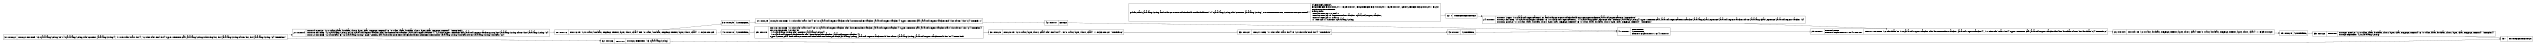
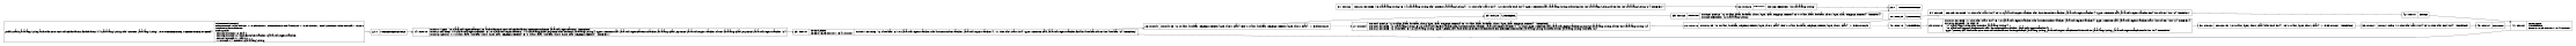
  digraph {
    rankdir=LR
    node [shape=record]
    edge [arrowhead=odot]
    n1 [label="{22\:\ ?|MTH_ENTER_BLOCK\l}"]
    n2 [label="{24\:\ 0x0000|0x0000: SGET  (r0 I:java.util.regex.Pattern) =  androidx.core.text.util.FindAddress.sHouseNumberRe java.util.regex.Pattern  (LINE:500)\l0x0002: INVOKE  (r0 I:java.util.regex.Matcher) = (r0 I:java.util.regex.Pattern), (r4 I:java.lang.CharSequence A[D('content' java.lang.String)]) type: VIRTUAL call: java.util.regex.Pattern.matcher(java.lang.CharSequence):java.util.regex.Matcher A[MD:(java.lang.CharSequence):java.util.regex.Matcher (c)]\l0x0006: CONST  (r1 I:??[int, float, boolean, short, byte, char, OBJECT, ARRAY]) = (0 ??[int, float, boolean, short, byte, char, OBJECT, ARRAY])  (LINE:501)\l}"]
    n3 [label="{25\:\ 0x0007|LOOP_START\lLOOP:0: B:25:0x0007\-\>B:41:0x0007\l|0x0007: INVOKE  (r2 I:boolean) = (r0 I:java.util.regex.Matcher A[D('houseNumberMatcher' java.util.regex.Matcher)]), (r1 I:int A[D('start' int)]) type: VIRTUAL call: java.util.regex.Matcher.find(int):boolean A[MD:(int):boolean (c)] (LINE:502)\l}"]
    n4 [label="{26\:\ 0x000b|0x000b: IF  (r2 I:??[int, boolean, OBJECT, ARRAY, byte, short, char]) == (0 ??[int, boolean, OBJECT, ARRAY, byte, short, char])  \-\> B:39:0x002e \l}"]
    n5 [label="{27\:\ 0x000d|0x000d: CONST  (r2 I:??[int, float, boolean, short, byte, char, OBJECT, ARRAY]) = (0 ??[int, float, boolean, short, byte, char, OBJECT, ARRAY])  (LINE:503)\l0x000e: INVOKE  (r2 I:java.lang.String) = (r0 I:java.util.regex.Matcher A[D('houseNumberMatcher' java.util.regex.Matcher)]), (r2 I:int) type: VIRTUAL call: java.util.regex.Matcher.group(int):java.lang.String A[MD:(int):java.lang.String (c)]\l0x0012: INVOKE  (r2 I:boolean) = (r2 I:java.lang.String) type: STATIC call: androidx.core.text.util.FindAddress.checkHouseNumber(java.lang.String):boolean A[MD:(java.lang.String):boolean (m)]\l}"]
    n6 [label="{39\:\ 0x002e|SYNTHETIC\l}"]
    n7 [label="{28\:\ 0x0016|0x0016: IF  (r2 I:??[int, boolean, OBJECT, ARRAY, byte, short, char]) == (0 ??[int, boolean, OBJECT, ARRAY, byte, short, char])  \-\> B:38:0x0029 \l}"]
    n8 [label="{35\:\ 0x002e|RETURN\l|0x002e: CONST  (r2 I:??[int, float, boolean, short, byte, char, OBJECT, ARRAY]) = (0 ??[int, float, boolean, short, byte, char, OBJECT, ARRAY])  (LINE:514)\l0x002f: RETURN  (r2 I:java.lang.String) \l}"]
    n9 [label="{38\:\ 0x0029|SYNTHETIC\l}"]
    n10 [label="{40\:\ 0x0018|SYNTHETIC\l}"]
    n11 [label="{34\:\ 0x0029|0x0029: INVOKE  (r1 I:int A[D('start' int)]) = (r0 I:java.util.regex.Matcher A[D('houseNumberMatcher' java.util.regex.Matcher)]) type: VIRTUAL call: java.util.regex.Matcher.end():int A[MD:():int (c)] (LINE:511)\l}"]
    n12 [label="{29\:\ 0x0018|0x0018: INVOKE  (r1 I:int A[D('start' int)]) = (r0 I:java.util.regex.Matcher A[D('houseNumberMatcher' java.util.regex.Matcher)]) type: VIRTUAL call: java.util.regex.Matcher.start():int A[MD:():int (c)] (LINE:504)\l0x101c: INVOKE  (r2 I:int) = \l  (r4 I:java.lang.String A[D('content' java.lang.String)])\l  (r0 I:java.util.regex.MatchResult A[D('houseNumberMatcher' java.util.regex.Matcher)])\l type: STATIC call: androidx.core.text.util.FindAddress.attemptMatch(java.lang.String, java.util.regex.MatchResult):int A[MD:(java.lang.String, java.util.regex.MatchResult):int (m)] (LINE:505)\l}"]
    n13 [label="{42\:\ 0x0007|BLOCK\l}"]
    n14 [label="{41\:\ 0x0007|LOOP_END\lSYNTHETIC\lLOOP:0: B:25:0x0007\-\>B:41:0x0007\l}"]
    n15 [label="{30\:\ 0x0020|0x0020: IF  (r2 I:??[int, byte, short, char] A[D('end' int)]) \<= (0 ??[int, byte, short, char])  \-\> B:33:0x0027  (LINE:506)\l}"]
    n16 [label="{33\:\ 0x0027|0x0027: NEG  (r1 I:int A[D('start' int)]) = (r2 I:int A[D('end' int)])  (LINE:509)\l}"]
-   n17 [label="{43\:\ 0x0007|SYNTHETIC\l}"]
+   n17 [label="{43\:\ 0x0007|RETURN\l}"]
    n18 [label="{31\:\ 0x0022|0x0022: INVOKE  (r3 I:java.lang.String) = (r4 I:java.lang.String A[D('content' java.lang.String)]), (r1 I:int A[D('start' int)]), (r2 I:int A[D('end' int)]) type: VIRTUAL call: java.lang.String.substring(int, int):java.lang.String A[MD:(int, int):java.lang.String (c)] (LINE:507)\l}"]
    n19 [label="{32\:\ 0x0026|RETURN\l|0x0026: RETURN  (r3 I:java.lang.String) \l}"]
-   n20 [label="{23\:\ ?|INVOKE_EXIT_BLOCK\l}"]
+   n20 [label="{23\:\ ?|MTH_EXIT_BLOCK\l}"]
    n21 [label="{public static java.lang.String androidx.core.text.util.FindAddress.findAddress((r4 I:java.lang.String A[D('content' java.lang.String), IMMUTABLE_TYPE, METHOD_ARGUMENT]))  | USE_LINES_HINTS\lBACK_EDGE: B:33:0x0027 \-\> B:25:0x0007, BACK_EDGE: B:34:0x0029 \-\> B:25:0x0007, CROSS_EDGE: B:36:0x002f \-\> B:23:?\lINLINE_NOT_NEEDED\lDebug Info:\l  0x0020\-0x0028: r2 'end' I\l  0x0006\-0x002f: r0 'houseNumberMatcher' Ljava\/util\/regex\/Matcher;\l  0x0007\-0x002f: r1 'start' I\l  \-1 \-0x002f: r4 'content' Ljava\/lang\/String;\l}"]
    n1 -> n2 [arrowhead=dot]
    n2 -> n3 [arrowhead=tee]
    n3 -> n4 [arrowhead=tee]
-   n18 -> n5 [arrowhead=dot style=dashed]
+   n4 -> n5 [arrowhead=dot style=dashed]
    n4 -> n6 [arrowhead=dot]
    n5 -> n7
    n6 -> n8
    n7 -> n9
    n7 -> n10 [style=dashed]
    n8 -> n20 [arrowhead=tee]
    n9 -> n11
    n10 -> n12
    n11 -> n13
    n12 -> n15 [arrowhead=tee]
    n13 -> n14 [arrowhead=dot]
    n14 -> n3
    n15 -> n16
    n16 -> n17 [arrowhead=tee]
    n17 -> n14
    n18 -> n19 [arrowhead=dot]
    n19 -> n20 [arrowhead=tee]
    n21 -> n1
  }
